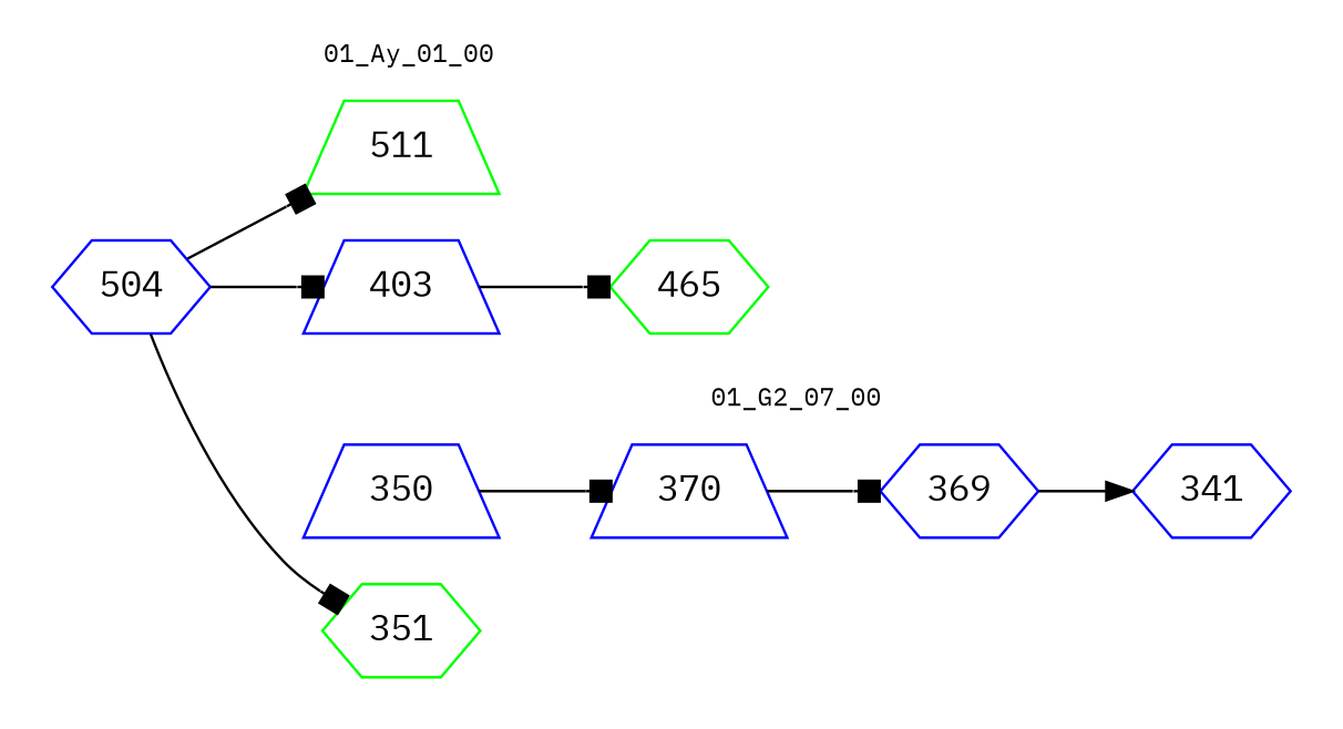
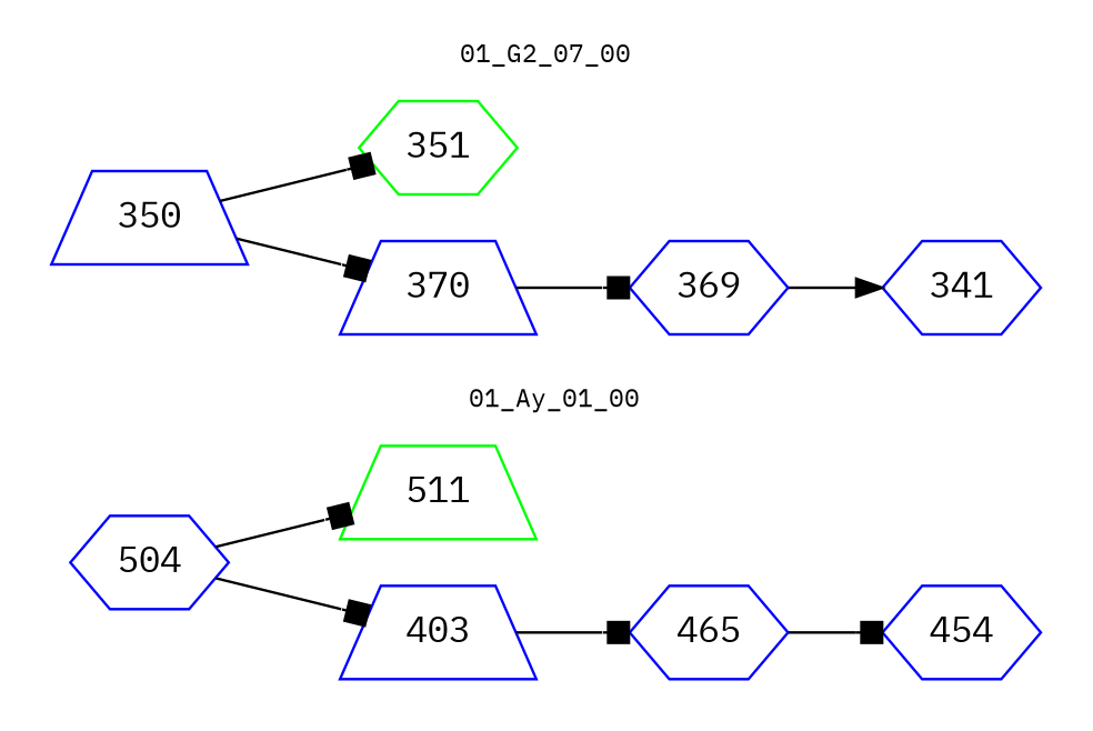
  digraph {
    fontname="IBM Plex Mono"
    rankdir=LR
    node [color=blue fontname="IBM Plex Mono" shape=hexagon]
    edge [arrowhead=box color=black fontname="IBM Plex Mono"]
    n1 [label=504]
    n2 [label=403 shape=trapezium]
    n3 [color=green label=511 shape=trapezium]
-   n4 [color=green label=465]
+   n4 [label=465]
+   n5 [label=454]
    n6 [label=350 shape=trapezium]
    n7 [label=370 shape=trapezium]
    n8 [color=green label=351]
    n9 [label=369]
    n10 [label=341]
    subgraph cluster_1 {
      color=white
      fontsize=10
      label="01_Ay_01_00"
      n1
      n2
      n3
      n4
+     n5
    }
    subgraph cluster_2 {
      color=white
      fontsize=10
      label="01_G2_07_00"
      n6
      n7
      n8
      n9
      n10
    }
    n1 -> n2
    n1 -> n3
    n2 -> n4
+   n4 -> n5
    n6 -> n7
-   n1 -> n8
+   n6 -> n8
    n7 -> n9
    n9 -> n10 [arrowhead=normal]
  }
